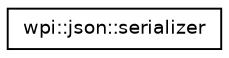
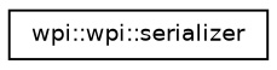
  digraph {
    rankdir=LR
-   n1 [color=black fillcolor=white fontname=Helvetica fontsize=10 height=0.2 label="wpi::json::serializer" shape=record style=filled width=0.4]
+   n1 [color=black fillcolor=white fontname=Helvetica fontsize=10 height=0.2 label="wpi::wpi::serializer" shape=record style=filled width=0.4]
  }
